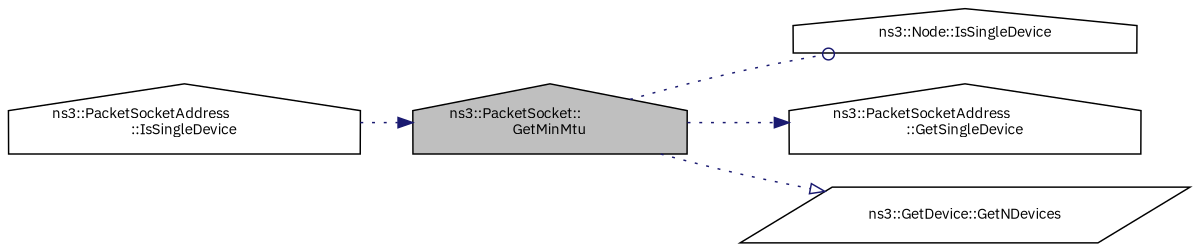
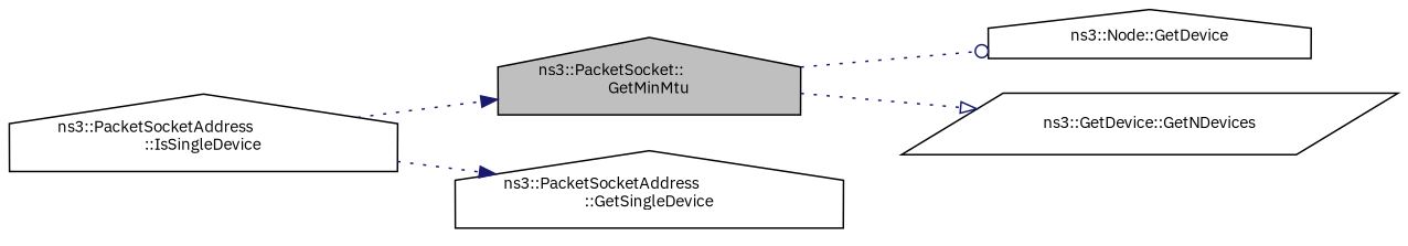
  digraph {
    fontname="IBM Plex Sans"
    rankdir=LR
    node [color=black fillcolor=white fontname="IBM Plex Sans" fontsize=10 shape=house style=filled]
    edge [arrowhead=normal color=midnightblue fontname="IBM Plex Sans" fontsize=10 labelfontname=Helvetica labelfontsize=10 style=dotted]
    n1 [fillcolor=grey75 fontcolor=black height=0.2 label="ns3::PacketSocket::\lGetMinMtu" width=0.4]
-   n2 [height=0.2 label="ns3::Node::IsSingleDevice" width=0.4]
+   n2 [height=0.2 label="ns3::Node::GetDevice" width=0.4]
    n3 [height=0.2 label="ns3::PacketSocketAddress\l::GetSingleDevice" width=0.4]
    n4 [height=0.2 label="ns3::GetDevice::GetNDevices" shape=parallelogram width=0.4]
    n5 [height=0.2 label="ns3::PacketSocketAddress\l::IsSingleDevice" width=0.4]
    n1 -> n2 [arrowhead=odot]
-   n1 -> n3
+   n5 -> n3
    n1 -> n4 [arrowhead=onormal]
    n5 -> n1
  }
